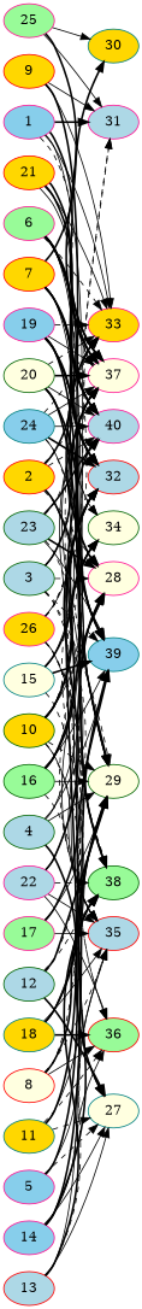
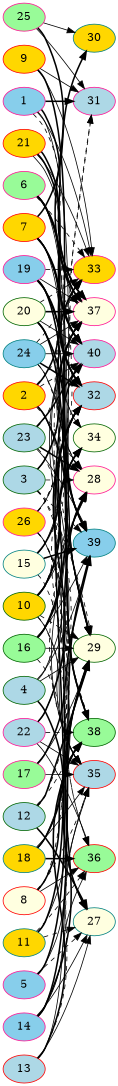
  digraph {
    rankdir=LR
    node [alpha=0.14 color=deeppink fillcolor=lightblue style=filled]
    edge [style=solid]
    1 [expect_size=36060160 fillcolor=skyblue]
    29 [alpha=0.10 color=darkgreen expect_size=50749440 fillcolor=lightyellow]
    31 [alpha=0.19 expect_size=15670272]
    33 [alpha=0.15 expect_size=32295936 fillcolor=gold]
    37 [alpha=0.13 expect_size=22463488 fillcolor=lightyellow]
    2 [alpha=0.13 color=red expect_size=38513664 fillcolor=gold]
    28 [alpha=0.06 expect_size=43559936 fillcolor=lightyellow]
    35 [alpha=0.08 color=red expect_size=49441792]
    40 [alpha=0.17 expect_size=38843392]
    3 [alpha=0.12 color=darkgreen expect_size=8445952]
    36 [alpha=0.07 color=red expect_size=41690112 fillcolor=palegreen]
    39 [alpha=0.08 color=teal expect_size=14543872 fillcolor=skyblue]
    4 [alpha=0.01 color=darkgreen expect_size=49742848]
    27 [alpha=0.10 color=teal expect_size=16374784 fillcolor=lightyellow]
    5 [alpha=0.11 expect_size=43625472 fillcolor=skyblue]
    6 [alpha=0.09 expect_size=39042048 fillcolor=palegreen]
    32 [alpha=0.09 color=red expect_size=18885632]
    34 [alpha=0.08 color=darkgreen expect_size=11919360 fillcolor=lightyellow]
    7 [alpha=0.04 color=red expect_size=12938240 fillcolor=gold]
    30 [alpha=0.10 color=teal expect_size=36563968 fillcolor=gold]
    8 [alpha=0.07 color=red expect_size=47113216 fillcolor=lightyellow]
    38 [alpha=0.11 color=darkgreen expect_size=46643200 fillcolor=palegreen]
    9 [color=red expect_size=23547904 fillcolor=gold]
    10 [alpha=0.03 color=darkgreen expect_size=43035648 fillcolor=gold]
    11 [alpha=0.07 color=teal expect_size=24972288 fillcolor=gold]
    12 [alpha=0.16 color=darkgreen expect_size=11059200]
    13 [color=red expect_size=41148416]
    14 [alpha=0.16 expect_size=21405696 fillcolor=skyblue]
    15 [alpha=0.19 color=teal expect_size=22768640 fillcolor=lightyellow]
    16 [alpha=0.17 color=darkgreen expect_size=48713728 fillcolor=palegreen]
    17 [alpha=0.12 expect_size=23187456 fillcolor=palegreen]
    18 [alpha=0.03 color=teal expect_size=32913408 fillcolor=gold]
    19 [expect_size=49029120 fillcolor=skyblue]
    20 [alpha=0.11 color=darkgreen expect_size=35348480 fillcolor=lightyellow]
    21 [alpha=0.01 color=red expect_size=41620480 fillcolor=gold]
    22 [alpha=0.06 expect_size=10256384]
    23 [alpha=0.11 color=darkgreen expect_size=47461376]
    24 [alpha=0.16 color=teal expect_size=33163264 fillcolor=skyblue]
    25 [alpha=0.17 expect_size=24835072 fillcolor=palegreen]
    26 [alpha=0.12 expect_size=22323200 fillcolor=gold]
    1 -> 29
    1 -> 31 [style=bold]
    1 -> 33
    1 -> 37 [style=dashed]
    1 -> 37 [style=bold]
    2 -> 29 [style=bold]
    2 -> 33 [style=bold]
    2 -> 37 [style=dashed]
    2 -> 28 [style=dashed]
    2 -> 35
    2 -> 40 [style=dashed]
    3 -> 29 [style=dashed]
    3 -> 33
    3 -> 37 [style=bold]
    3 -> 28 [style=dashed]
    3 -> 36 [style=dashed]
    3 -> 39 [style=dashed]
    4 -> 29
    4 -> 37
    4 -> 39
    4 -> 27 [style=bold]
    5 -> 28 [style=bold]
    5 -> 35
    5 -> 27 [style=dashed]
    6 -> 29
    6 -> 33 [style=dashed]
    6 -> 37 [style=bold]
-   6 -> 28 [style=bold]
+   6 -> 28 [style=dashed]
    6 -> 40 [style=bold]
    6 -> 32 [style=bold]
    6 -> 34 [style=dashed]
    7 -> 29
    7 -> 28
    7 -> 40 [style=bold]
    7 -> 32 [style=bold]
    7 -> 34
    7 -> 30 [style=bold]
    8 -> 33 [style=dashed]
    8 -> 35 [style=dashed]
    8 -> 36
    8 -> 38 [style=bold]
    9 -> 31
    9 -> 33
    9 -> 39 [style=bold]
    10 -> 29 [style=dashed]
    10 -> 31 [style=dashed]
    10 -> 28
    10 -> 35
    10 -> 27 [style=dashed]
    10 -> 32 [style=bold]
    10 -> 34 [style=bold]
    11 -> 29
    11 -> 40 [style=bold]
    11 -> 36 [style=dashed]
    11 -> 27 [style=dashed]
    12 -> 29 [style=bold]
    12 -> 27 [style=bold]
    12 -> 34 [style=dashed]
    12 -> 38 [style=dashed]
    13 -> 29
    13 -> 35 [style=dashed]
    13 -> 27
    13 -> 38 [style=bold]
    14 -> 29 [style=bold]
    14 -> 35 [style=dashed]
    14 -> 36
    14 -> 39 [style=bold]
    14 -> 27
    15 -> 37
    15 -> 39 [style=bold]
    15 -> 27 [style=dashed]
    15 -> 34 [style=bold]
    16 -> 29
    16 -> 28 [style=bold]
    16 -> 35 [style=dashed]
    16 -> 39
    16 -> 32 [style=bold]
    17 -> 29
    17 -> 35
    17 -> 39 [style=bold]
    18 -> 29 [style=bold]
    18 -> 28
    18 -> 35
    18 -> 36 [style=bold]
    18 -> 38
    19 -> 33 [style=dashed]
    19 -> 37
    19 -> 39 [style=bold]
    19 -> 32 [style=bold]
    19 -> 38 [style=bold]
    20 -> 33 [style=dashed]
    20 -> 37 [style=bold]
    20 -> 28 [style=dashed]
    20 -> 40
    20 -> 39 [style=bold]
    20 -> 38 [style=bold]
    21 -> 33
    21 -> 37
    21 -> 37 [style=bold]
    21 -> 40 [style=bold]
    22 -> 37
    22 -> 35
    22 -> 36
    22 -> 32 [style=bold]
    22 -> 38 [style=dashed]
    23 -> 37 [style=dashed]
    23 -> 28 [style=bold]
    23 -> 40 [style=bold]
    23 -> 39
    23 -> 38 [style=dashed]
    24 -> 29
    24 -> 33 [style=dashed]
    24 -> 37
    24 -> 35 [style=dashed]
    24 -> 40
    24 -> 32 [style=bold]
    25 -> 31
    25 -> 37 [style=bold]
    25 -> 30
    26 -> 31 [style=dashed]
    26 -> 37 [style=dashed]
    26 -> 35
    26 -> 36 [style=dashed]
    26 -> 32
    26 -> 38 [style=dashed]
  }
